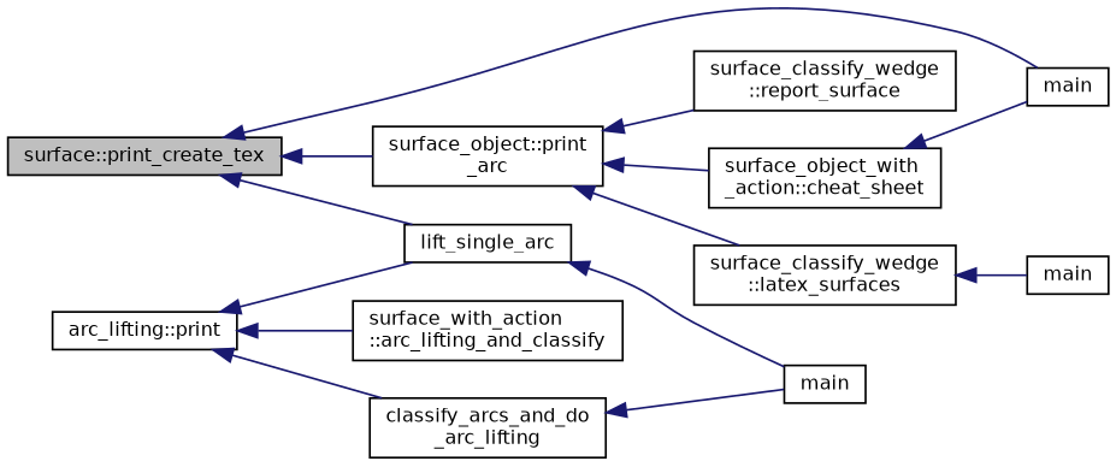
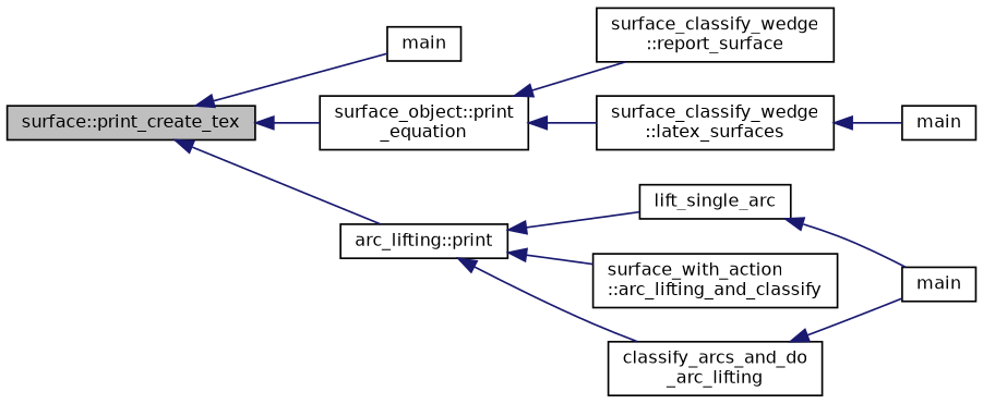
  digraph {
    rankdir=LR
    node [color=black fillcolor=white fontname=Helvetica fontsize=10 shape=record style=filled]
    edge [color=midnightblue dir=back fontname=Helvetica fontsize=10 labelfontname=Helvetica labelfontsize=10 style=solid]
    n1 [fillcolor=grey75 fontcolor=black height=0.2 label="surface::print_create_tex" width=0.4]
    n2 [height=0.2 label=main width=0.4]
-   n3 [height=0.2 label="surface_object::print\l_arc" width=0.4]
+   n3 [height=0.2 label="surface_object::print\l_equation" width=0.4]
    n4 [height=0.2 label="arc_lifting::print" width=0.4]
    n5 [height=0.2 label="surface_classify_wedge\l::report_surface" width=0.4]
-   n6 [height=0.2 label="surface_object_with\l_action::cheat_sheet" width=0.4]
    n7 [height=0.2 label="surface_classify_wedge\l::latex_surfaces" width=0.4]
    n8 [height=0.2 label=lift_single_arc width=0.4]
    n9 [height=0.2 label="surface_with_action\l::arc_lifting_and_classify" width=0.4]
    n10 [height=0.2 label="classify_arcs_and_do\l_arc_lifting" width=0.4]
    n11 [height=0.2 label=main width=0.4]
    n12 [height=0.2 label=main width=0.4]
    n1 -> n2
    n1 -> n3
-   n1 -> n8
+   n1 -> n4
    n3 -> n5
-   n3 -> n6
    n3 -> n7
    n4 -> n8
    n4 -> n9
    n4 -> n10
-   n6 -> n2
    n7 -> n11
    n8 -> n12
    n10 -> n12
  }
